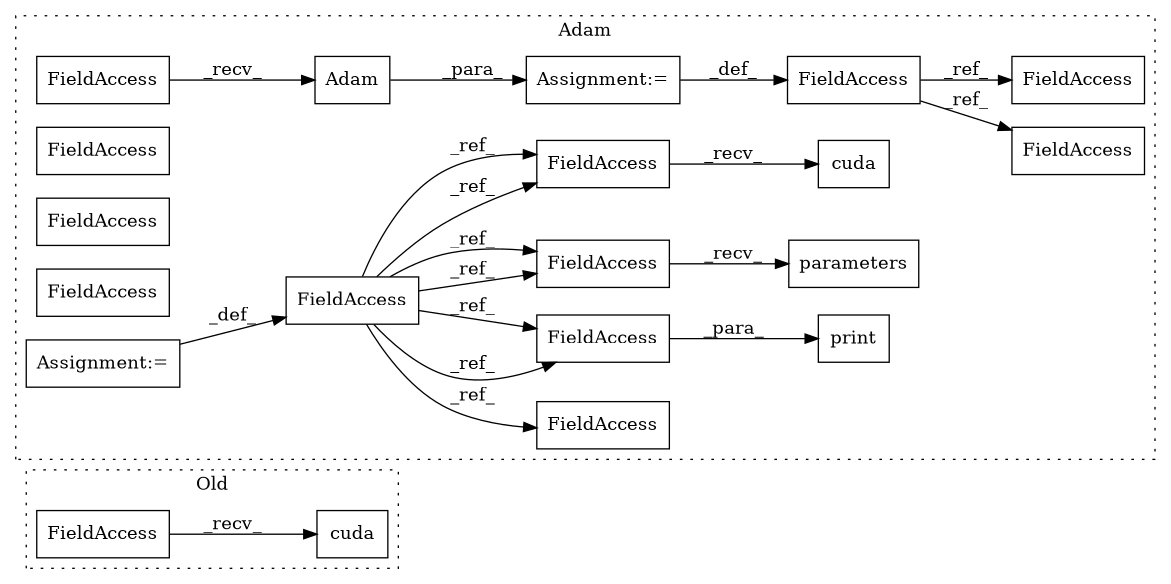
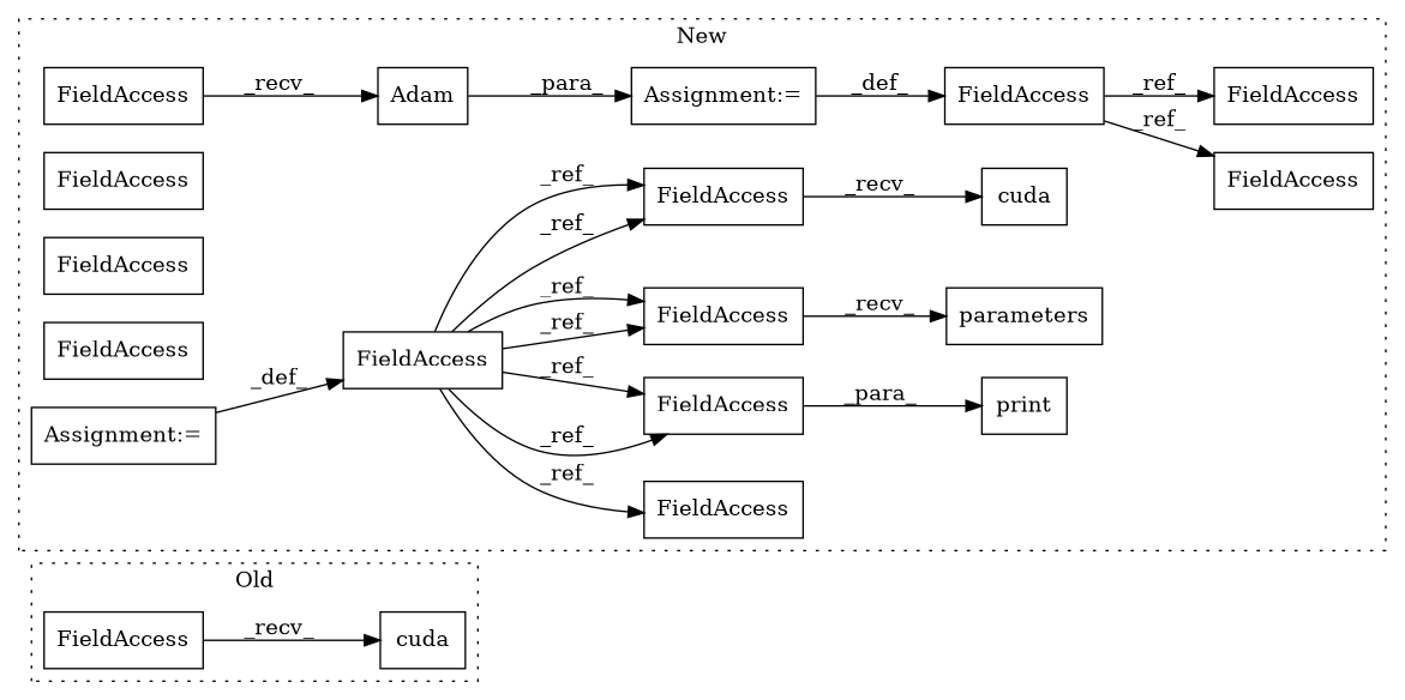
  digraph {
    rankdir=LR
    node [a=22 l=7 s=2520 shape=box]
    n1 [a=32 l=6 label=cuda s=2329]
    n2 [l=3 label=FieldAccess s=2325]
    n3 [a=32 l="5,1" label=Adam s="2817,2863"]
    n4 [label=FieldAccess s=2797]
    n5 [l=11 label=FieldAccess s=2805]
    n6 [a=7 l=1 label="Assignment:=" s=2804]
    n7 [a=32 l=12 label=parameters s=2830]
    n8 [label=FieldAccess s=2344]
    n9 [a=32 l=6 label=cuda s=2470]
    n10 [a=32 l="6,1" label=print s="2514,2527"]
    n11 [label=FieldAccess]
    n12 [label=FieldAccess s=2462]
    n13 [label=FieldAccess s=4720]
    n14 [label=FieldAccess s=4802]
    n15 [label=FieldAccess s=4986]
    n16 [label=FieldAccess s=2822]
    n17 [a=7 l=1 label="Assignment:=" s=2351]
    n18 [label=FieldAccess]
    n19 [label=FieldAccess s=2822]
    n20 [label=FieldAccess s=2462]
    subgraph cluster_1 {
      label=Old
      style=dotted
      n1
      n2
    }
    subgraph cluster_2 {
-     label=Adam
+     label=New
      style=dotted
      n3
      n4
      n5
      n6
      n7
      n8
      n9
      n10
      n11
      n12
      n13
      n14
      n15
      n16
      n17
      n18
      n19
      n20
    }
    n2 -> n1 [label=_recv_]
    n3 -> n6 [label=_para_]
    n4 -> n14 [label=_ref_]
    n4 -> n15 [label=_ref_]
    n5 -> n3 [label=_recv_]
    n6 -> n4 [label=_def_]
    n8 -> n13 [label=_ref_]
    n8 -> n18 [label=_ref_]
    n8 -> n18 [label=_ref_]
    n8 -> n19 [label=_ref_]
    n8 -> n19 [label=_ref_]
    n8 -> n20 [label=_ref_]
    n8 -> n20 [label=_ref_]
    n17 -> n8 [label=_def_]
    n18 -> n10 [label=_para_]
    n19 -> n7 [label=_recv_]
    n20 -> n9 [label=_recv_]
  }
